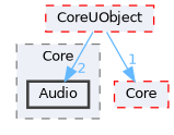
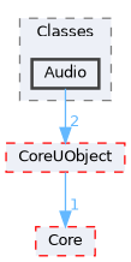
  digraph {
    compound=true
    node [color=red fillcolor="#edf0f7" fontname=Helvetica fontsize=10 shape=box style="filled,dashed"]
    edge [color=steelblue1 fontcolor=steelblue1 fontname=Helvetica fontsize=10 labeldistance=1.5 labelfontname=Helvetica labelfontsize=10]
    n1 [color=grey25 height=0.2 label=Audio style="filled,bold" width=0.4]
    n2 [height=0.2 label=CoreUObject width=0.4]
    n3 [height=0.2 label=Core width=0.4]
    subgraph cluster_1 {
      bgcolor="#edf0f7"
      fontname=Helvetica
      fontsize=10
-     label=Core
+     label=Classes
      pencolor=grey50
      style="filled,dashed"
      n1
    }
-   n2 -> n1 [headlabel=2]
+   n1 -> n2 [headlabel=2]
    n2 -> n3 [headlabel=1]
  }
